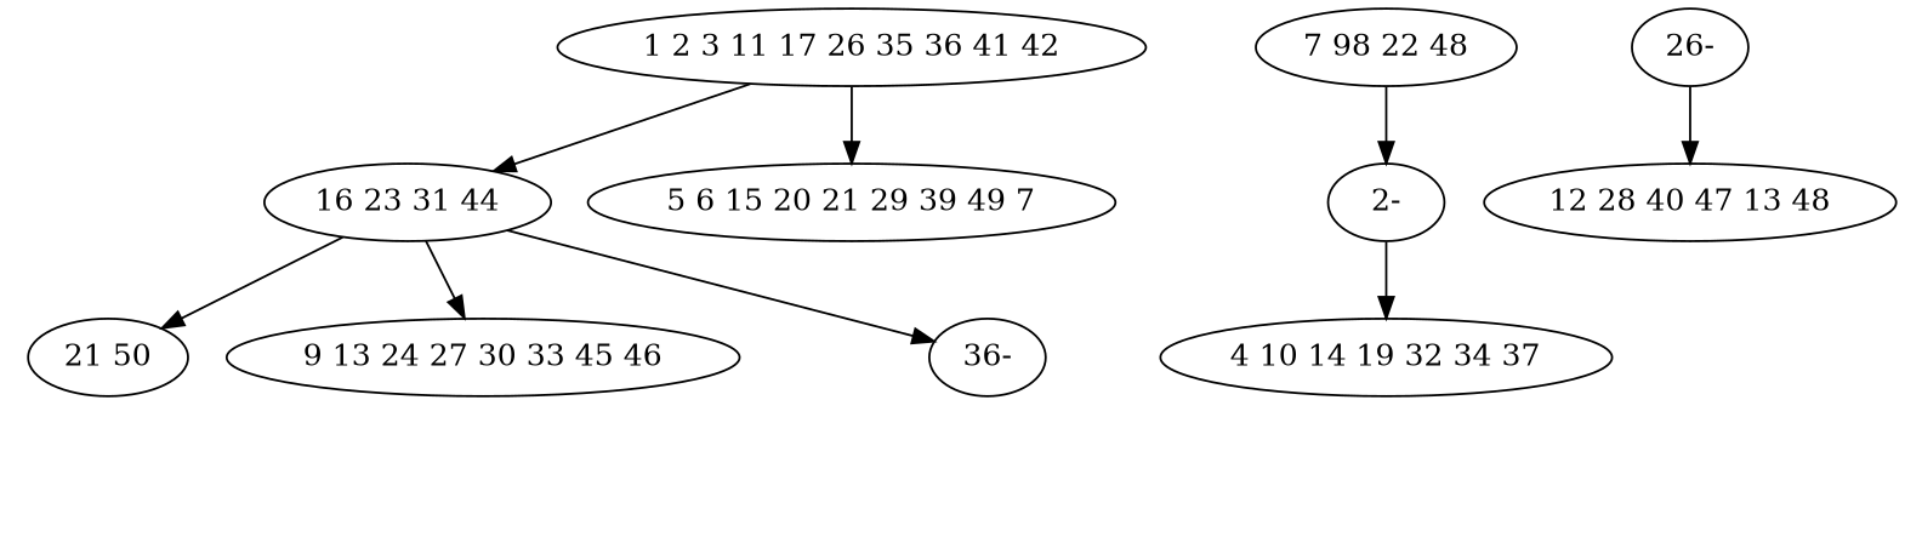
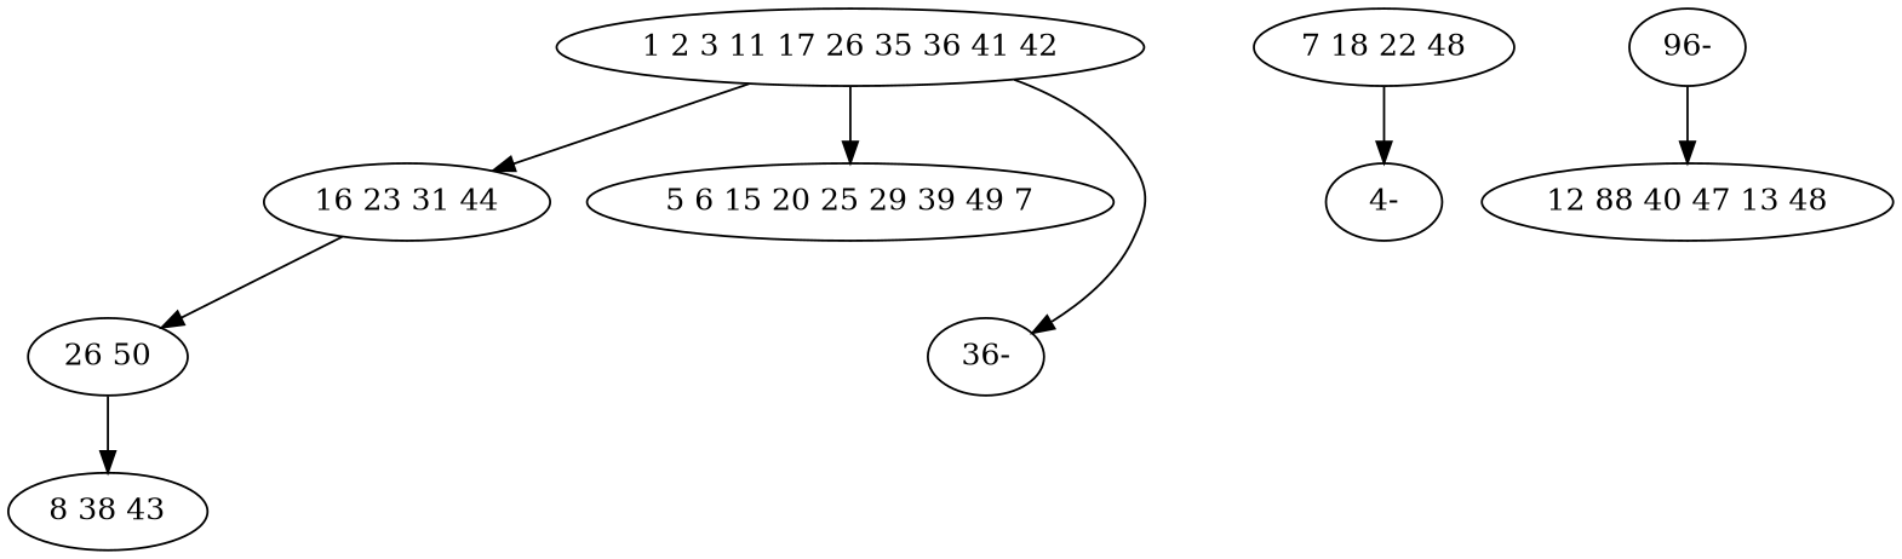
  digraph {
    n1 [label="1 2 3 11 17 26 35 36 41 42"]
    n2 [label="16 23 31 44"]
-   n3 [label="5 6 15 20 21 29 39 49 7"]
-   n4 [label="21 50"]
+   n3 [label="5 6 15 20 25 29 39 49 7"]
+   n4 [label="26 50"]
    n5 [label="36-"]
-   n6 [label="9 13 24 27 30 33 45 46"]
-   n8 [label="7 98 22 48"]
-   n9 [label="2-"]
-   n10 [label="26-"]
-   n11 [label="12 28 40 47 13 48"]
-   n12 [label="4 10 14 19 32 34 37"]
+   n7 [label="8 38 43"]
+   n8 [label="7 18 22 48"]
+   n9 [label="4-"]
+   n10 [label="96-"]
+   n11 [label="12 88 40 47 13 48"]
    n1 -> n2
    n1 -> n3
    n2 -> n4
-   n2 -> n5
-   n2 -> n6
+   n1 -> n5
+   n4 -> n7
    n8 -> n9
-   n9 -> n12
    n10 -> n11
  }
